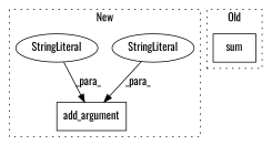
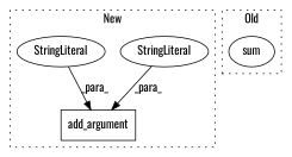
  digraph {
    fontname=Oswald
    node [a=32 shape=box fontname=Oswald]
    edge [fontname=Oswald]
    n1 [l="13,1" label=add_argument s="3123,3366"]
    n2 [a=45 l=4 label=StringLiteral s=3136 shape=ellipse]
    n3 [a=45 l=18 label=StringLiteral s=3141 shape=ellipse]
-   n4 [l=5 label=sum s=1735]
+   n4 [l=5 label=sum s=1735 shape=ellipse]
    subgraph cluster_1 {
      label=New
      style=dotted
      n1
      n2
      n3
    }
    subgraph cluster_2 {
      label=Old
      style=dotted
      n4
    }
    n2 -> n1 [label=_para_]
    n3 -> n1 [label=_para_]
  }
